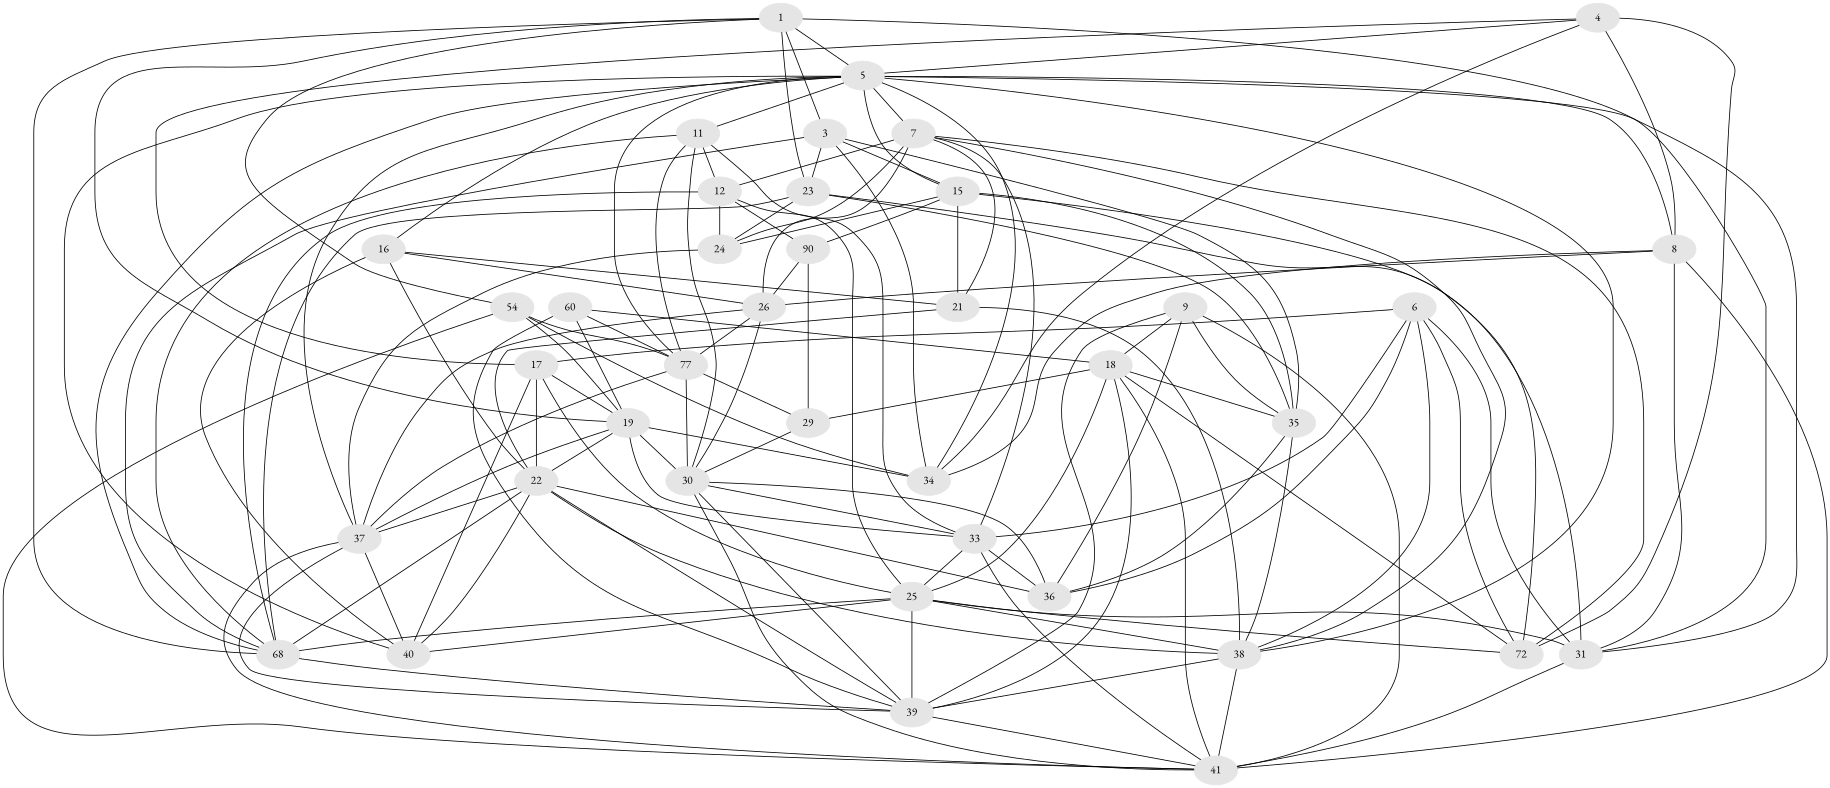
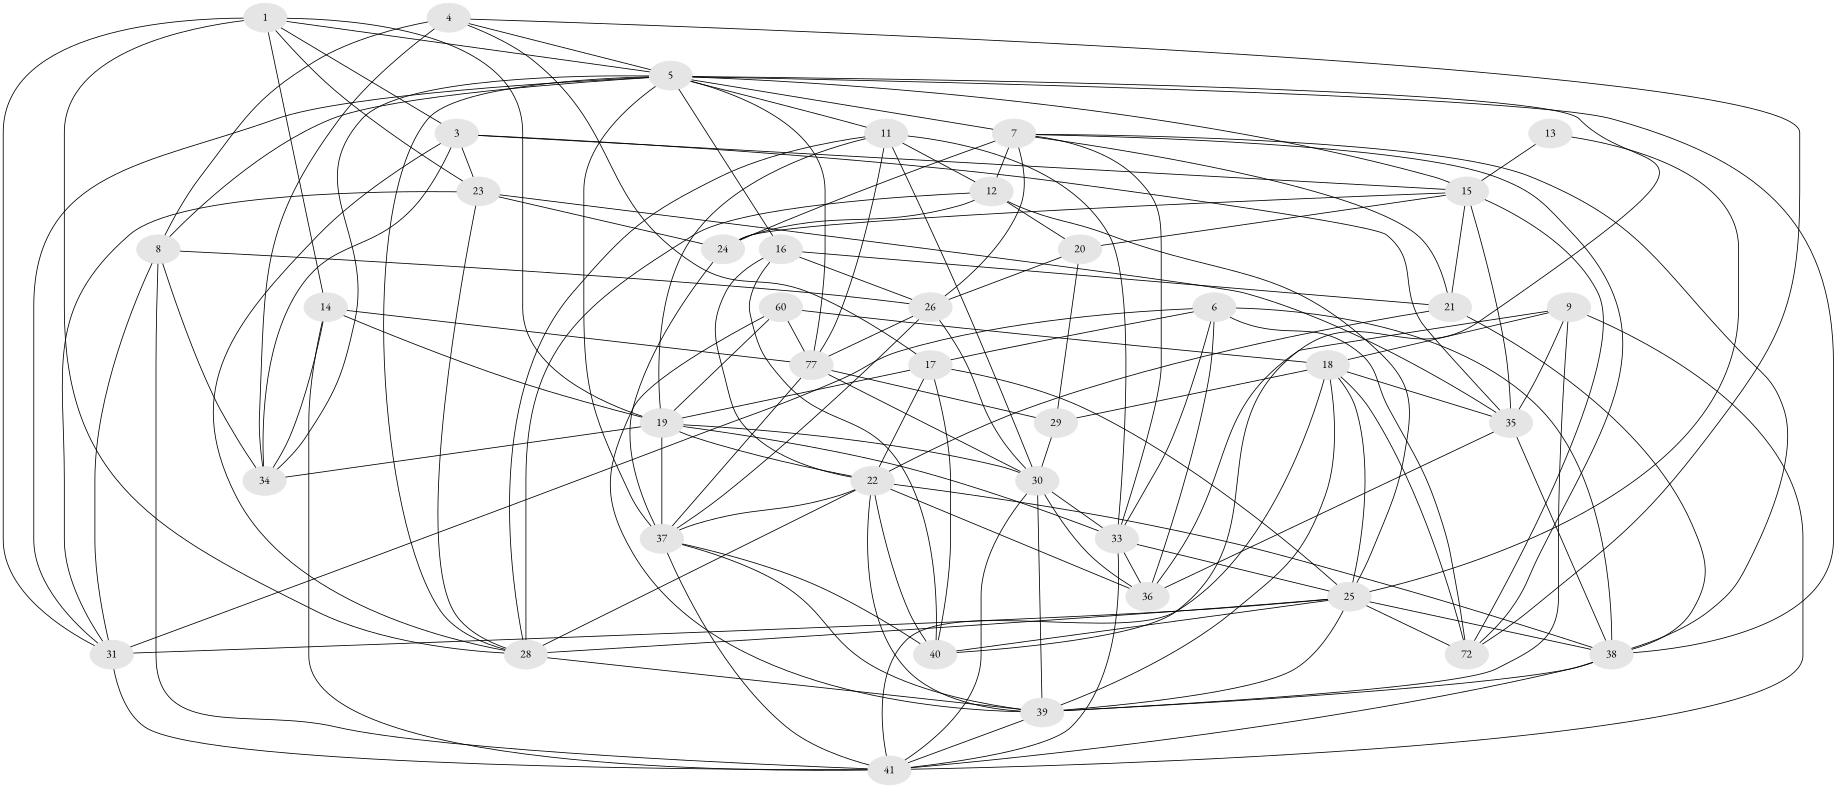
  graph {
    fontname="EB Garamond"
    node [color=gray90 fontname="EB Garamond" style=filled]
    edge [fontname="EB Garamond" weight=1.0]
    1
    3
    5
-   14 [label=54]
+   14
    19
    23
-   28 [label=68]
+   28
    31
    15
    34
    35
    8
    7
    11
    16
    n16 [label=77]
    37
    38
    40
    41
    33
    30
    22
    24
    39
    18
    n27 [label=72]
    25
    29
-   20 [label=90]
+   20
    21
    26
    36
    4
    17
    12
    6
    9
    n39 [label=60]
+   13
    1 -- 3
    1 -- 5
    1 -- 14
    1 -- 19
    1 -- 23
    1 -- 28
    1 -- 31
    3 -- 23
    3 -- 28
    3 -- 15
    3 -- 34
    3 -- 35
    5 -- 28
    5 -- 31
    5 -- 15
    5 -- 34
    5 -- 8
    5 -- 7 [weight=2.0]
    5 -- 11
    5 -- 16
    5 -- n16
    5 -- 37 [weight=2.0]
    5 -- 38
    5 -- 40
    14 -- 19
    14 -- 34
    14 -- n16
    14 -- 41
    19 -- 34
    19 -- 37
    19 -- 33
    19 -- 30
    19 -- 22
    23 -- 28
    23 -- 31
    23 -- 35
    23 -- 24
    28 -- 39
    31 -- 41 [weight=4.0]
    15 -- 35
    15 -- 24
    15 -- n27
    15 -- 20 [weight=3.0]
    15 -- 21
    35 -- 38 [weight=2.0]
    35 -- 36
    8 -- 31
    8 -- 34
    8 -- 41
    8 -- 26
    7 -- 38
    7 -- 33
    7 -- 24 [weight=2.0]
    7 -- n27
    7 -- 21
    7 -- 26
    7 -- 12
+   11 -- 19
    11 -- 28
    11 -- n16
    11 -- 33
    11 -- 30
    11 -- 12
    16 -- 40
    16 -- 22
    16 -- 21
    16 -- 26
    n16 -- 37
    n16 -- 30
    n16 -- 29
    37 -- 40
    37 -- 41
    37 -- 39
    38 -- 41
    38 -- 39 [weight=2.0]
    33 -- 41 [weight=2.0]
    33 -- 25
    33 -- 36
    30 -- 41
    30 -- 33
    30 -- 39 [weight=2.0]
    30 -- 36
    22 -- 28 [weight=2.0]
    22 -- 37
    22 -- 38
    22 -- 40
    22 -- 39
    22 -- 36
    24 -- 37
    39 -- 41 [weight=2.0]
    18 -- 35 [weight=2.0]
    18 -- 41
    18 -- 39
    18 -- n27 [weight=2.0]
    18 -- 25
    18 -- 29 [weight=2.0]
    25 -- 28
    25 -- 31
    25 -- 38 [weight=2.0]
    25 -- 40
    25 -- 39
    25 -- n27
    29 -- 30
    20 -- 29
    20 -- 26
    21 -- 38
    21 -- 22
    26 -- n16
    26 -- 37
    26 -- 30
    4 -- 5
    4 -- 34
    4 -- 8 [weight=2.0]
    4 -- n27
    4 -- 17
    17 -- 19
    17 -- 40
    17 -- 22
    17 -- 25 [weight=2.0]
    12 -- 28 [weight=2.0]
    12 -- 24
    12 -- 25 [weight=2.0]
    12 -- 20
    6 -- 31
    6 -- 38
    6 -- 33
    6 -- n27
    6 -- 36
    6 -- 17
    9 -- 35
    9 -- 41 [weight=2.0]
    9 -- 39
    9 -- 18
    9 -- 36 [weight=2.0]
    n39 -- 19
    n39 -- n16
    n39 -- 39
    n39 -- 18 [weight=2.0]
+   13 -- 15
+   13 -- 25
  }
